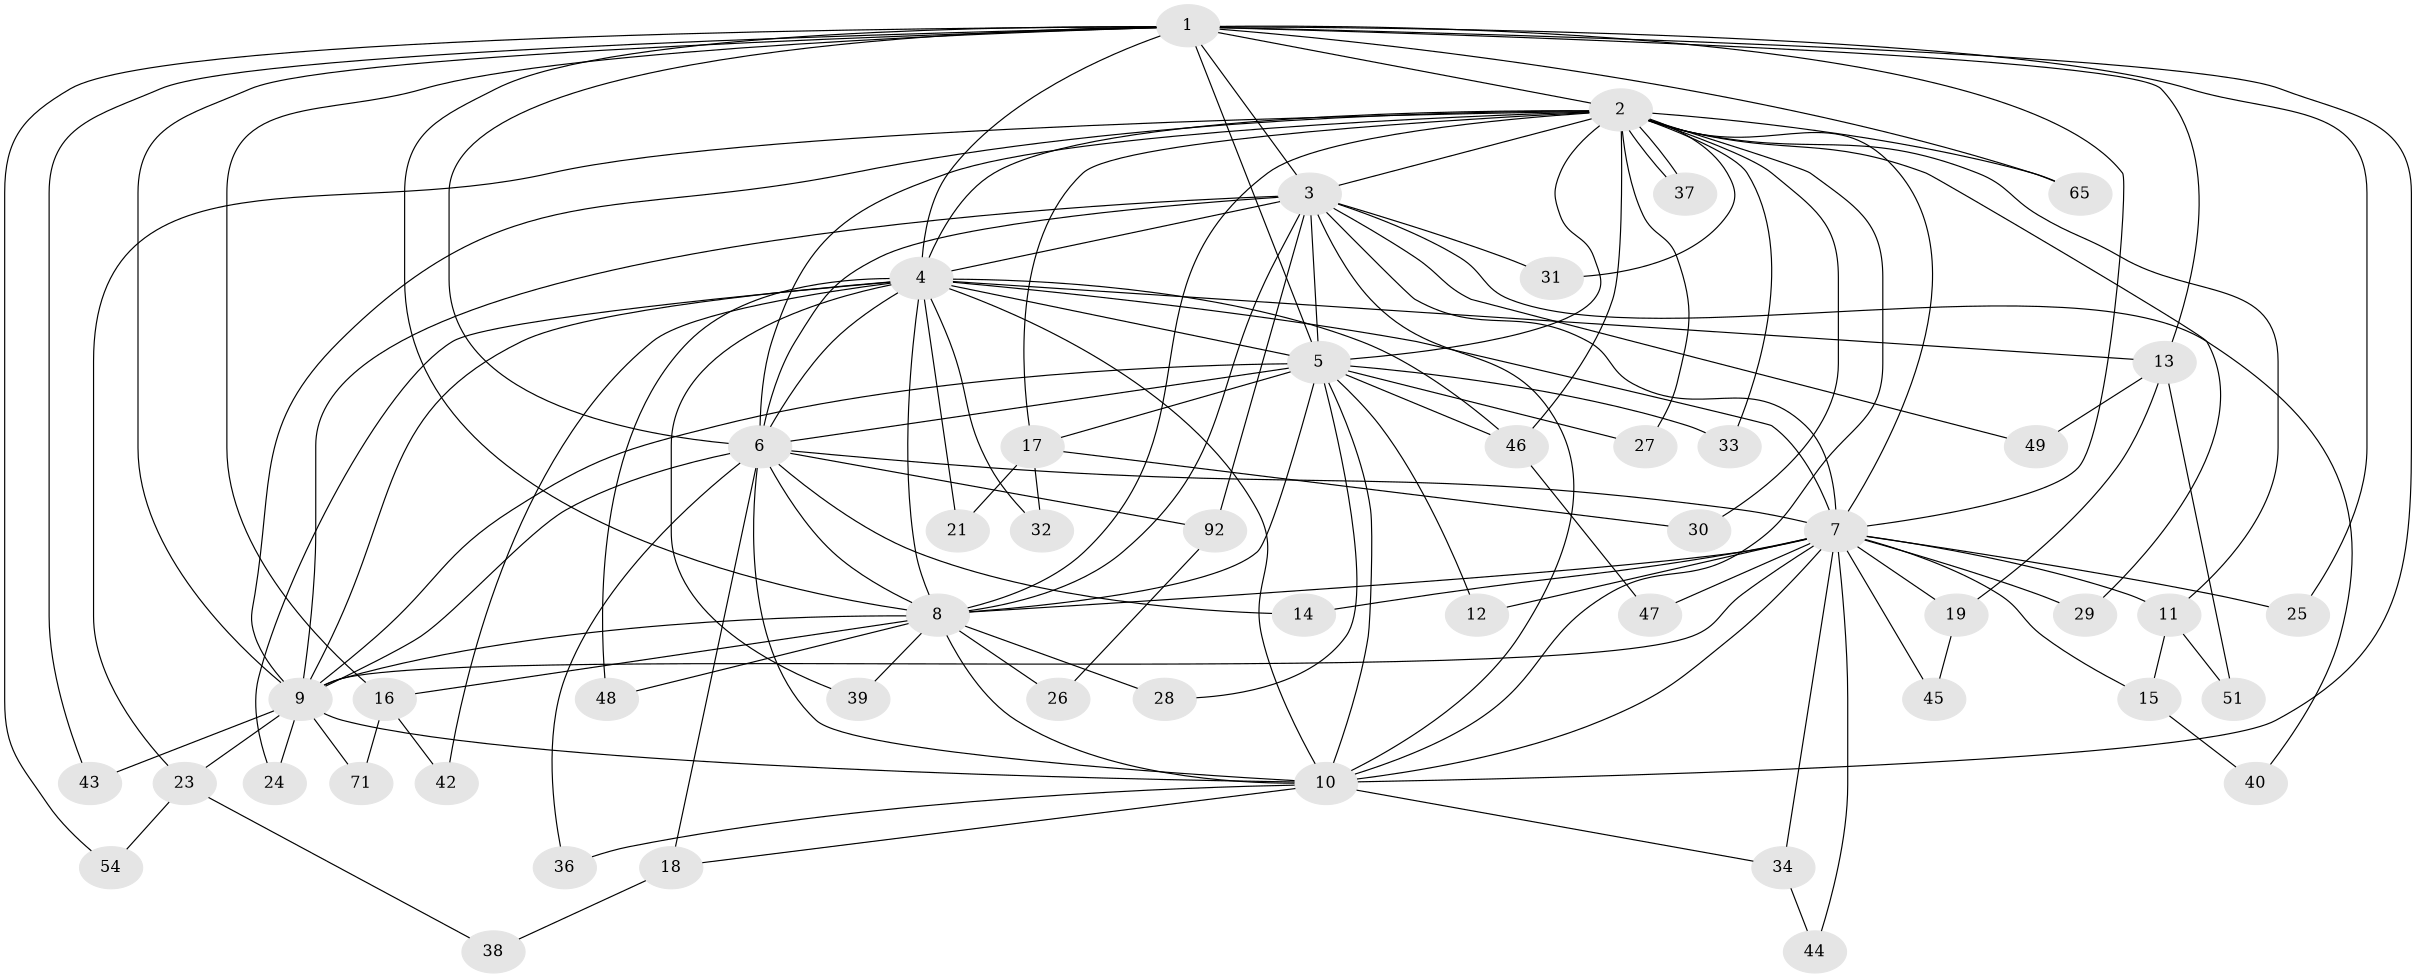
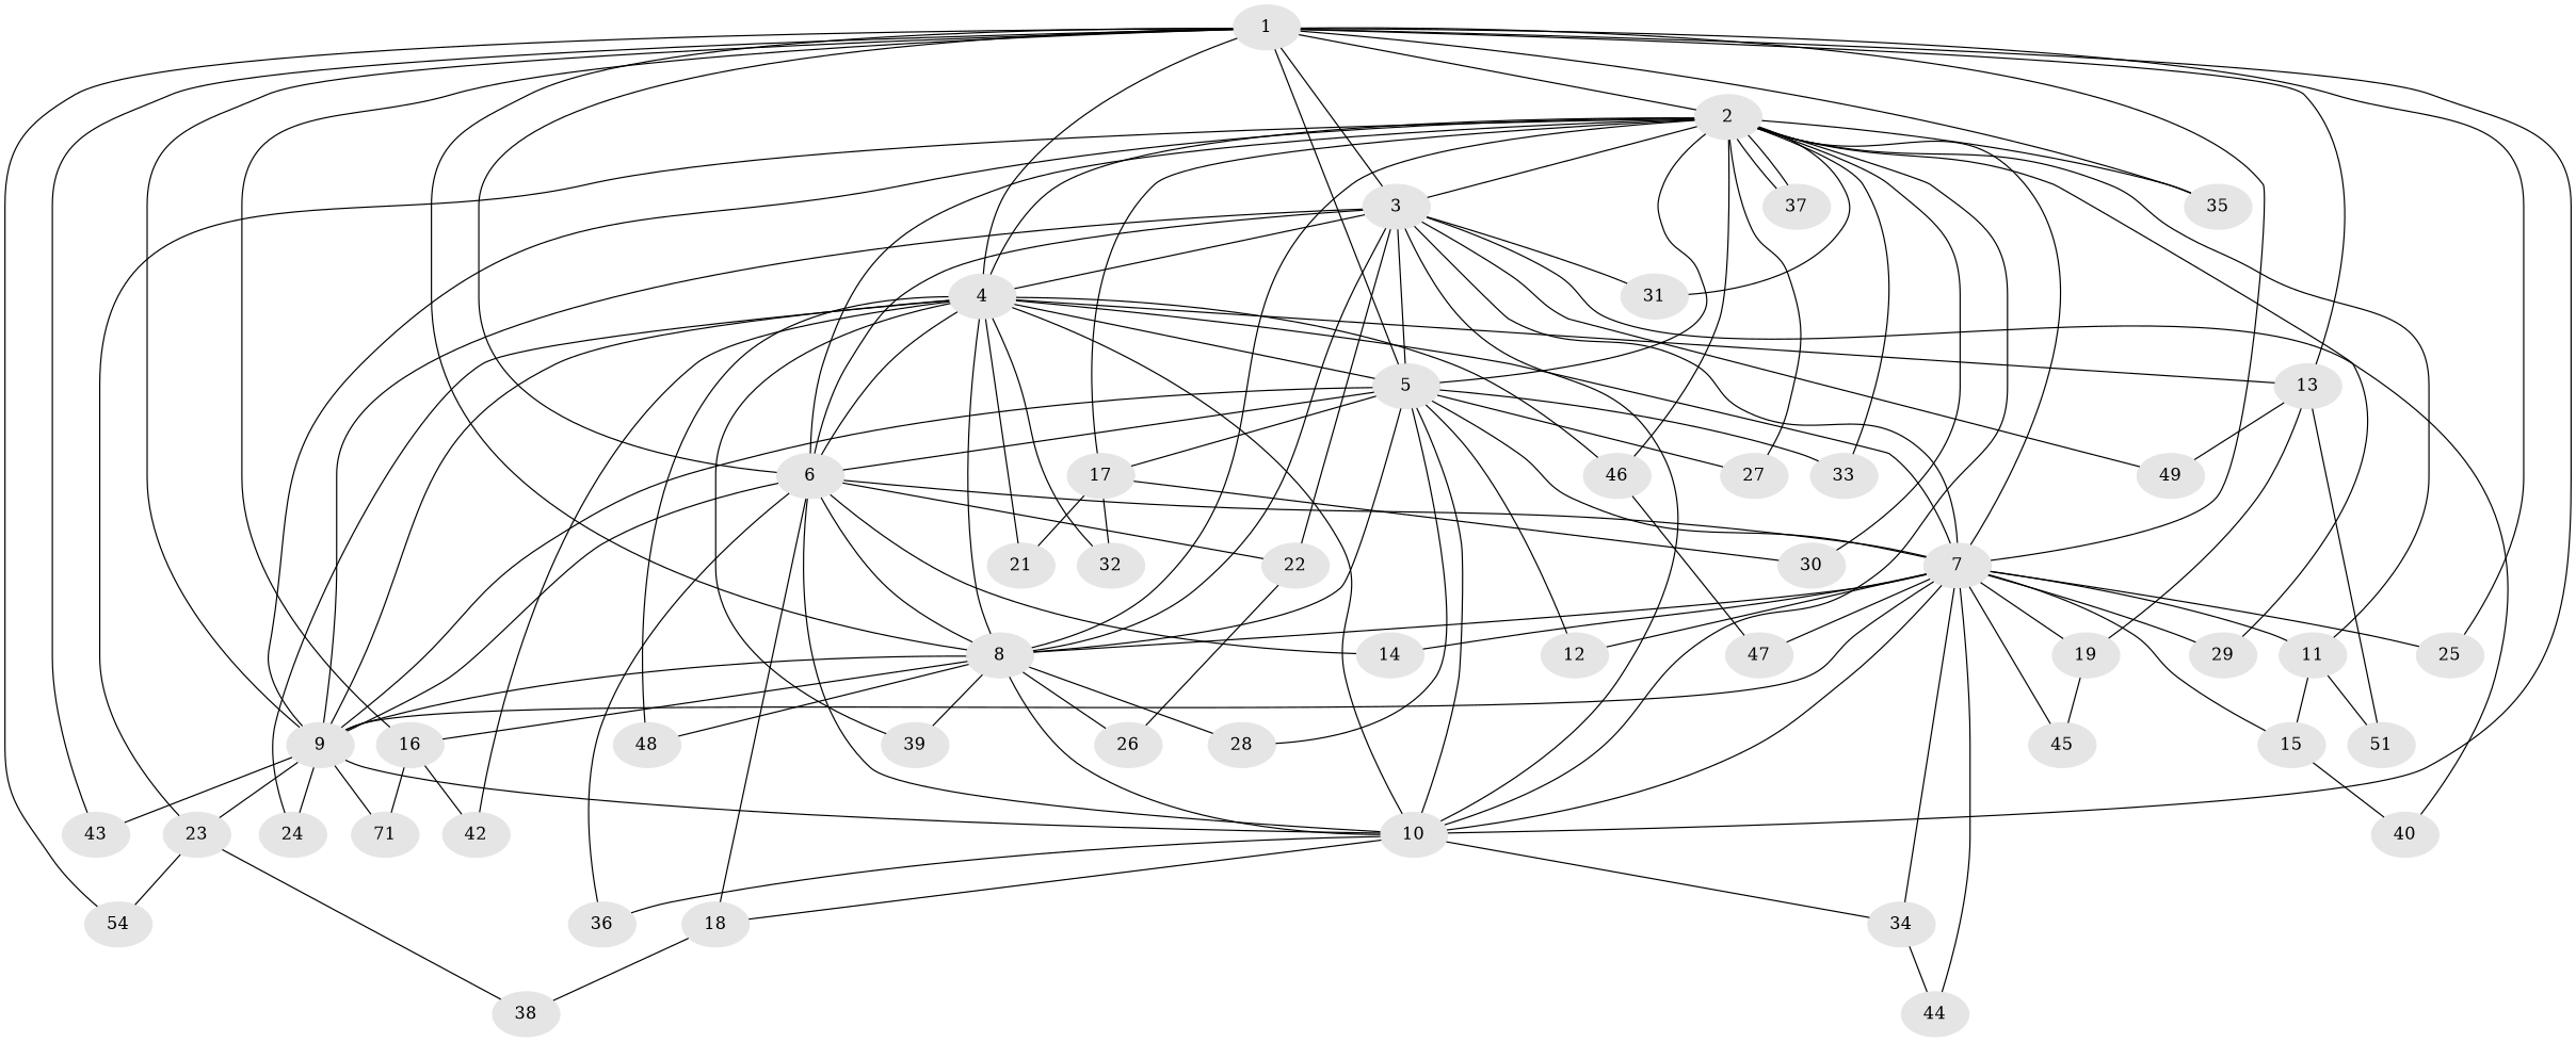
  graph {
    node [color=gray90 style=filled]
    1
    2
    3
    4
    5
    6
    7
    8
    9
    10
    13
    16
    25
-   35 [label=65]
+   35
    43
    n16 [label=54]
    11
    17
    23
    27
    29
    30
    31
    33
    37
    46
-   22 [label=92]
+   22
    40
    49
    21
    24
    32
    39
    42
    48
    12
    28
    14
    18
    36
    15
    19
    34
    44
    45
    47
    26
    n48 [label=71]
    51
    38
    1 -- 2
    1 -- 3
    1 -- 4
    1 -- 5
    1 -- 6
    1 -- 7
    1 -- 8
    1 -- 9
    1 -- 10
    1 -- 13
    1 -- 16
    1 -- 25
    1 -- 35
    1 -- 43
    1 -- n16
    2 -- 3
    2 -- 4
    2 -- 5
    2 -- 6
    2 -- 7
    2 -- 8
    2 -- 9
    2 -- 10
    2 -- 35
    2 -- 11
    2 -- 17
    2 -- 23
    2 -- 27
    2 -- 29
    2 -- 30
    2 -- 31
    2 -- 33
    2 -- 37
    2 -- 37
    2 -- 46
    3 -- 4
    3 -- 5
    3 -- 6
    3 -- 7
    3 -- 8
    3 -- 9
    3 -- 10
    3 -- 31
    3 -- 22
    3 -- 40
    3 -- 49
    4 -- 5
    4 -- 6
    4 -- 7
    4 -- 8
    4 -- 9
    4 -- 10
    4 -- 13
    4 -- 46
    4 -- 21
    4 -- 24
    4 -- 32
    4 -- 39
    4 -- 42
    4 -- 48
    5 -- 6
-   5 -- 46
+   5 -- 7
    5 -- 8
    5 -- 9
    5 -- 10
    5 -- 17
    5 -- 27
    5 -- 33
    5 -- 12
    5 -- 28
    6 -- 7
    6 -- 8
    6 -- 9
    6 -- 10
    6 -- 22
    6 -- 14
    6 -- 18
    6 -- 36
    7 -- 8
    7 -- 9
    7 -- 10
    7 -- 25
    7 -- 11
    7 -- 29
    7 -- 12
    7 -- 14
    7 -- 15
    7 -- 19
    7 -- 34
    7 -- 44
    7 -- 45
    7 -- 47
    8 -- 9
    8 -- 10
    8 -- 16
    8 -- 39
    8 -- 48
    8 -- 28
    8 -- 26
    9 -- 10
    9 -- 43
    9 -- 23
    9 -- 24
    9 -- n48
    10 -- 18
    10 -- 36
    10 -- 34
    13 -- 49
    13 -- 19
    13 -- 51
    16 -- 42
    16 -- n48
    11 -- 15
    11 -- 51
    17 -- 30
    17 -- 21
    17 -- 32
    23 -- n16
    23 -- 38
    46 -- 47
    22 -- 26
    18 -- 38
    15 -- 40
    19 -- 45
    34 -- 44
  }
